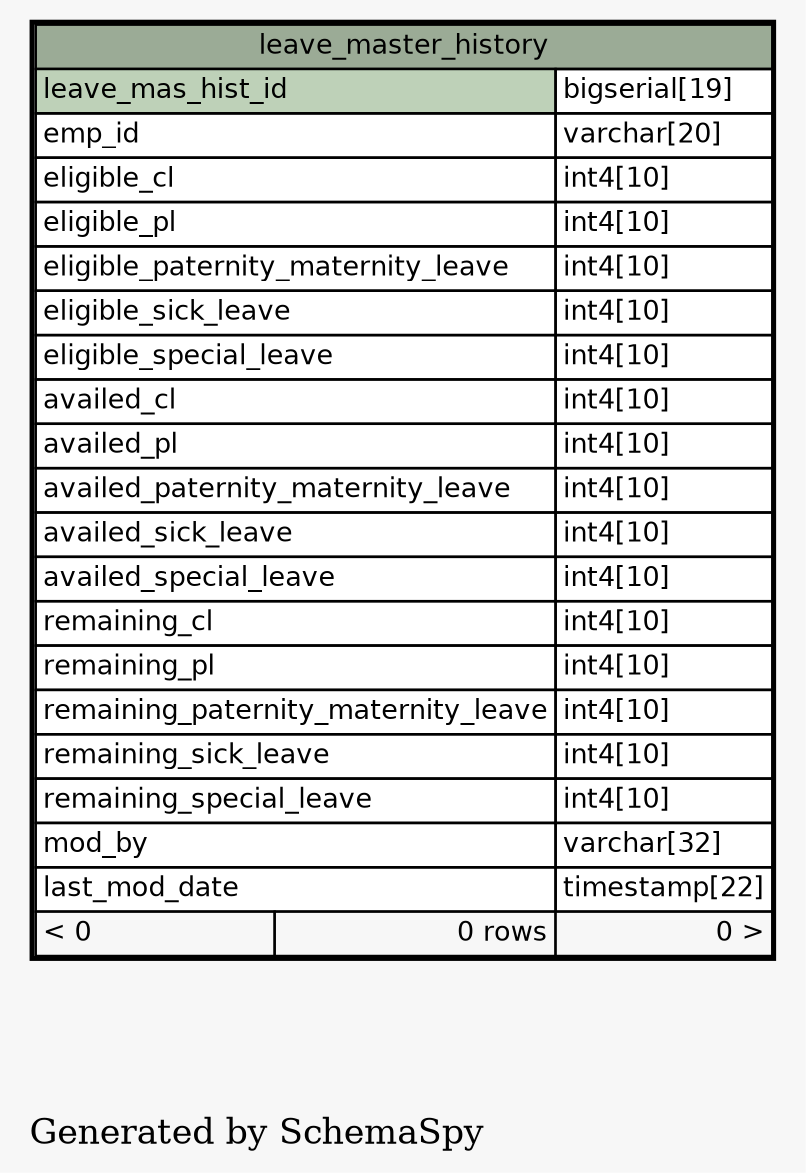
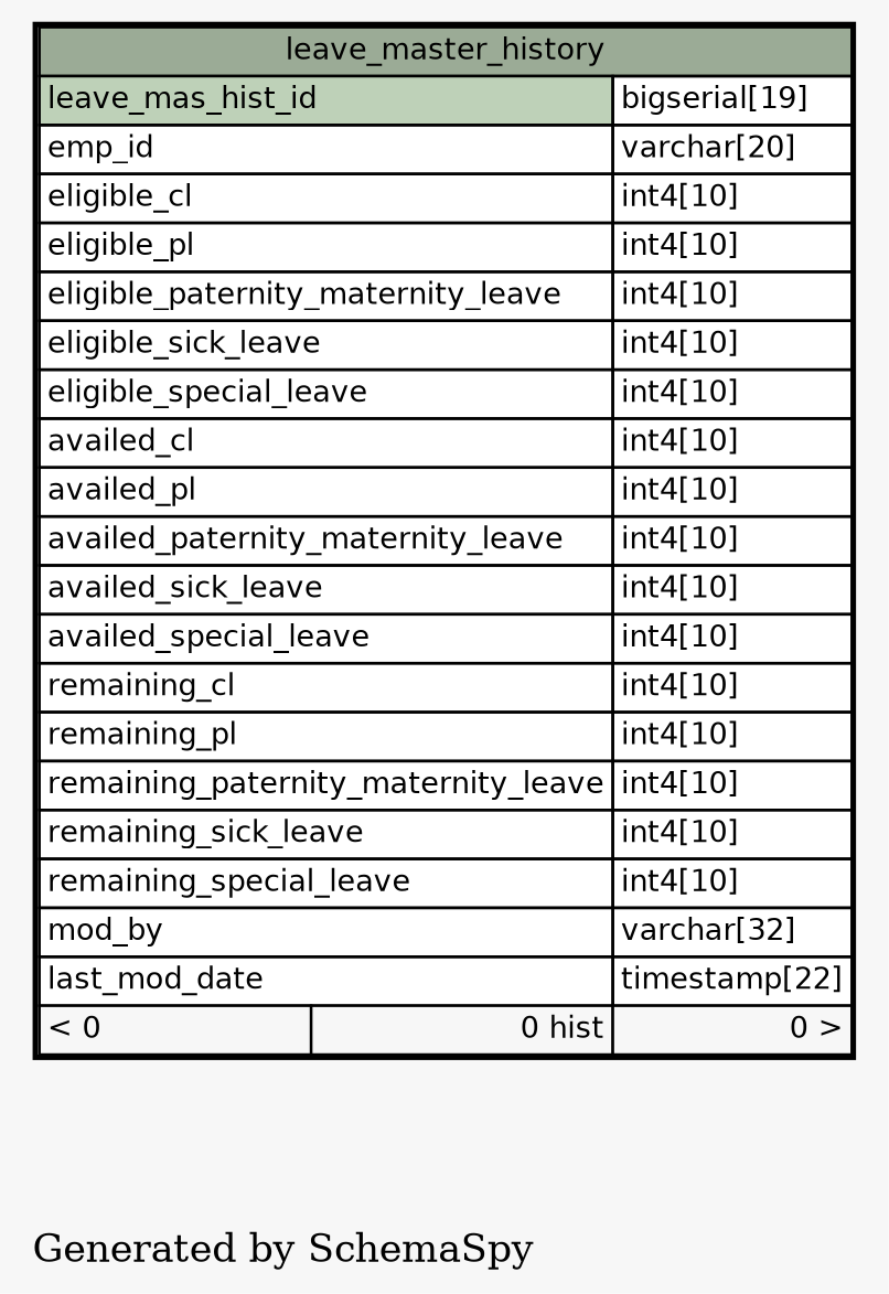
  digraph {
    bgcolor="#f7f7f7"
    label="\nGenerated by SchemaSpy"
    labeljust=l
    rankdir=TB
-   n1 [fontname=Helvetica fontsize=11 label=<     <TABLE BORDER="2" CELLBORDER="1" CELLSPACING="0" BGCOLOR="#ffffff">       <TR><TD PORT="leave_master_history.heading" COLSPAN="3" BGCOLOR="#9bab96" ALIGN="CENTER">leave_master_history</TD></TR>       <TR><TD PORT="leave_mas_hist_id" COLSPAN="2" BGCOLOR="#bed1b8" ALIGN="LEFT">leave_mas_hist_id</TD><TD PORT="leave_mas_hist_id.type" ALIGN="LEFT">bigserial[19]</TD></TR>       <TR><TD PORT="emp_id" COLSPAN="2" ALIGN="LEFT">emp_id</TD><TD PORT="emp_id.type" ALIGN="LEFT">varchar[20]</TD></TR>       <TR><TD PORT="eligible_cl" COLSPAN="2" ALIGN="LEFT">eligible_cl</TD><TD PORT="eligible_cl.type" ALIGN="LEFT">int4[10]</TD></TR>       <TR><TD PORT="eligible_pl" COLSPAN="2" ALIGN="LEFT">eligible_pl</TD><TD PORT="eligible_pl.type" ALIGN="LEFT">int4[10]</TD></TR>       <TR><TD PORT="eligible_paternity_maternity_leave" COLSPAN="2" ALIGN="LEFT">eligible_paternity_maternity_leave</TD><TD PORT="eligible_paternity_maternity_leave.type" ALIGN="LEFT">int4[10]</TD></TR>       <TR><TD PORT="eligible_sick_leave" COLSPAN="2" ALIGN="LEFT">eligible_sick_leave</TD><TD PORT="eligible_sick_leave.type" ALIGN="LEFT">int4[10]</TD></TR>       <TR><TD PORT="eligible_special_leave" COLSPAN="2" ALIGN="LEFT">eligible_special_leave</TD><TD PORT="eligible_special_leave.type" ALIGN="LEFT">int4[10]</TD></TR>       <TR><TD PORT="availed_cl" COLSPAN="2" ALIGN="LEFT">availed_cl</TD><TD PORT="availed_cl.type" ALIGN="LEFT">int4[10]</TD></TR>       <TR><TD PORT="availed_pl" COLSPAN="2" ALIGN="LEFT">availed_pl</TD><TD PORT="availed_pl.type" ALIGN="LEFT">int4[10]</TD></TR>       <TR><TD PORT="availed_paternity_maternity_leave" COLSPAN="2" ALIGN="LEFT">availed_paternity_maternity_leave</TD><TD PORT="availed_paternity_maternity_leave.type" ALIGN="LEFT">int4[10]</TD></TR>       <TR><TD PORT="availed_sick_leave" COLSPAN="2" ALIGN="LEFT">availed_sick_leave</TD><TD PORT="availed_sick_leave.type" ALIGN="LEFT">int4[10]</TD></TR>       <TR><TD PORT="availed_special_leave" COLSPAN="2" ALIGN="LEFT">availed_special_leave</TD><TD PORT="availed_special_leave.type" ALIGN="LEFT">int4[10]</TD></TR>       <TR><TD PORT="remaining_cl" COLSPAN="2" ALIGN="LEFT">remaining_cl</TD><TD PORT="remaining_cl.type" ALIGN="LEFT">int4[10]</TD></TR>       <TR><TD PORT="remaining_pl" COLSPAN="2" ALIGN="LEFT">remaining_pl</TD><TD PORT="remaining_pl.type" ALIGN="LEFT">int4[10]</TD></TR>       <TR><TD PORT="remaining_paternity_maternity_leave" COLSPAN="2" ALIGN="LEFT">remaining_paternity_maternity_leave</TD><TD PORT="remaining_paternity_maternity_leave.type" ALIGN="LEFT">int4[10]</TD></TR>       <TR><TD PORT="remaining_sick_leave" COLSPAN="2" ALIGN="LEFT">remaining_sick_leave</TD><TD PORT="remaining_sick_leave.type" ALIGN="LEFT">int4[10]</TD></TR>       <TR><TD PORT="remaining_special_leave" COLSPAN="2" ALIGN="LEFT">remaining_special_leave</TD><TD PORT="remaining_special_leave.type" ALIGN="LEFT">int4[10]</TD></TR>       <TR><TD PORT="mod_by" COLSPAN="2" ALIGN="LEFT">mod_by</TD><TD PORT="mod_by.type" ALIGN="LEFT">varchar[32]</TD></TR>       <TR><TD PORT="last_mod_date" COLSPAN="2" ALIGN="LEFT">last_mod_date</TD><TD PORT="last_mod_date.type" ALIGN="LEFT">timestamp[22]</TD></TR>       <TR><TD ALIGN="LEFT" BGCOLOR="#f7f7f7">&lt; 0</TD><TD ALIGN="RIGHT" BGCOLOR="#f7f7f7">0 rows</TD><TD ALIGN="RIGHT" BGCOLOR="#f7f7f7">0 &gt;</TD></TR>     </TABLE>> shape=plaintext]
+   n1 [fontname=Helvetica fontsize=11 label=<     <TABLE BORDER="2" CELLBORDER="1" CELLSPACING="0" BGCOLOR="#ffffff">       <TR><TD PORT="leave_master_history.heading" COLSPAN="3" BGCOLOR="#9bab96" ALIGN="CENTER">leave_master_history</TD></TR>       <TR><TD PORT="leave_mas_hist_id" COLSPAN="2" BGCOLOR="#bed1b8" ALIGN="LEFT">leave_mas_hist_id</TD><TD PORT="leave_mas_hist_id.type" ALIGN="LEFT">bigserial[19]</TD></TR>       <TR><TD PORT="emp_id" COLSPAN="2" ALIGN="LEFT">emp_id</TD><TD PORT="emp_id.type" ALIGN="LEFT">varchar[20]</TD></TR>       <TR><TD PORT="eligible_cl" COLSPAN="2" ALIGN="LEFT">eligible_cl</TD><TD PORT="eligible_cl.type" ALIGN="LEFT">int4[10]</TD></TR>       <TR><TD PORT="eligible_pl" COLSPAN="2" ALIGN="LEFT">eligible_pl</TD><TD PORT="eligible_pl.type" ALIGN="LEFT">int4[10]</TD></TR>       <TR><TD PORT="eligible_paternity_maternity_leave" COLSPAN="2" ALIGN="LEFT">eligible_paternity_maternity_leave</TD><TD PORT="eligible_paternity_maternity_leave.type" ALIGN="LEFT">int4[10]</TD></TR>       <TR><TD PORT="eligible_sick_leave" COLSPAN="2" ALIGN="LEFT">eligible_sick_leave</TD><TD PORT="eligible_sick_leave.type" ALIGN="LEFT">int4[10]</TD></TR>       <TR><TD PORT="eligible_special_leave" COLSPAN="2" ALIGN="LEFT">eligible_special_leave</TD><TD PORT="eligible_special_leave.type" ALIGN="LEFT">int4[10]</TD></TR>       <TR><TD PORT="availed_cl" COLSPAN="2" ALIGN="LEFT">availed_cl</TD><TD PORT="availed_cl.type" ALIGN="LEFT">int4[10]</TD></TR>       <TR><TD PORT="availed_pl" COLSPAN="2" ALIGN="LEFT">availed_pl</TD><TD PORT="availed_pl.type" ALIGN="LEFT">int4[10]</TD></TR>       <TR><TD PORT="availed_paternity_maternity_leave" COLSPAN="2" ALIGN="LEFT">availed_paternity_maternity_leave</TD><TD PORT="availed_paternity_maternity_leave.type" ALIGN="LEFT">int4[10]</TD></TR>       <TR><TD PORT="availed_sick_leave" COLSPAN="2" ALIGN="LEFT">availed_sick_leave</TD><TD PORT="availed_sick_leave.type" ALIGN="LEFT">int4[10]</TD></TR>       <TR><TD PORT="availed_special_leave" COLSPAN="2" ALIGN="LEFT">availed_special_leave</TD><TD PORT="availed_special_leave.type" ALIGN="LEFT">int4[10]</TD></TR>       <TR><TD PORT="remaining_cl" COLSPAN="2" ALIGN="LEFT">remaining_cl</TD><TD PORT="remaining_cl.type" ALIGN="LEFT">int4[10]</TD></TR>       <TR><TD PORT="remaining_pl" COLSPAN="2" ALIGN="LEFT">remaining_pl</TD><TD PORT="remaining_pl.type" ALIGN="LEFT">int4[10]</TD></TR>       <TR><TD PORT="remaining_paternity_maternity_leave" COLSPAN="2" ALIGN="LEFT">remaining_paternity_maternity_leave</TD><TD PORT="remaining_paternity_maternity_leave.type" ALIGN="LEFT">int4[10]</TD></TR>       <TR><TD PORT="remaining_sick_leave" COLSPAN="2" ALIGN="LEFT">remaining_sick_leave</TD><TD PORT="remaining_sick_leave.type" ALIGN="LEFT">int4[10]</TD></TR>       <TR><TD PORT="remaining_special_leave" COLSPAN="2" ALIGN="LEFT">remaining_special_leave</TD><TD PORT="remaining_special_leave.type" ALIGN="LEFT">int4[10]</TD></TR>       <TR><TD PORT="mod_by" COLSPAN="2" ALIGN="LEFT">mod_by</TD><TD PORT="mod_by.type" ALIGN="LEFT">varchar[32]</TD></TR>       <TR><TD PORT="last_mod_date" COLSPAN="2" ALIGN="LEFT">last_mod_date</TD><TD PORT="last_mod_date.type" ALIGN="LEFT">timestamp[22]</TD></TR>       <TR><TD ALIGN="LEFT" BGCOLOR="#f7f7f7">&lt; 0</TD><TD ALIGN="RIGHT" BGCOLOR="#f7f7f7">0 hist</TD><TD ALIGN="RIGHT" BGCOLOR="#f7f7f7">0 &gt;</TD></TR>     </TABLE>> shape=plaintext]
  }
